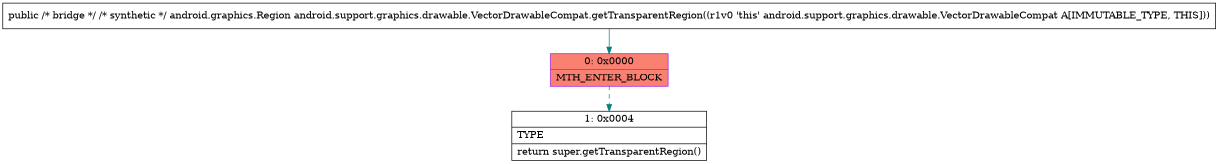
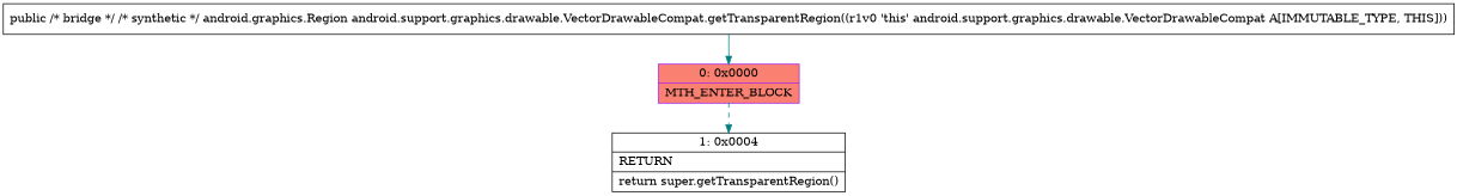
  digraph {
    node [shape=record style=filled fillcolor=white color=black]
    edge [color=teal]
    n1 [label="{0\:\ 0x0000|MTH_ENTER_BLOCK\l}" fillcolor=salmon color=purple]
-   n2 [label="{1\:\ 0x0004|TYPE\l|return super.getTransparentRegion()\l}"]
+   n2 [label="{1\:\ 0x0004|RETURN\l|return super.getTransparentRegion()\l}"]
    n3 [label="{public \/* bridge *\/ \/* synthetic *\/ android.graphics.Region android.support.graphics.drawable.VectorDrawableCompat.getTransparentRegion((r1v0 'this' android.support.graphics.drawable.VectorDrawableCompat A[IMMUTABLE_TYPE, THIS])) }"]
    n1 -> n2 [style=dashed]
    n3 -> n1 [style=solid]
  }
